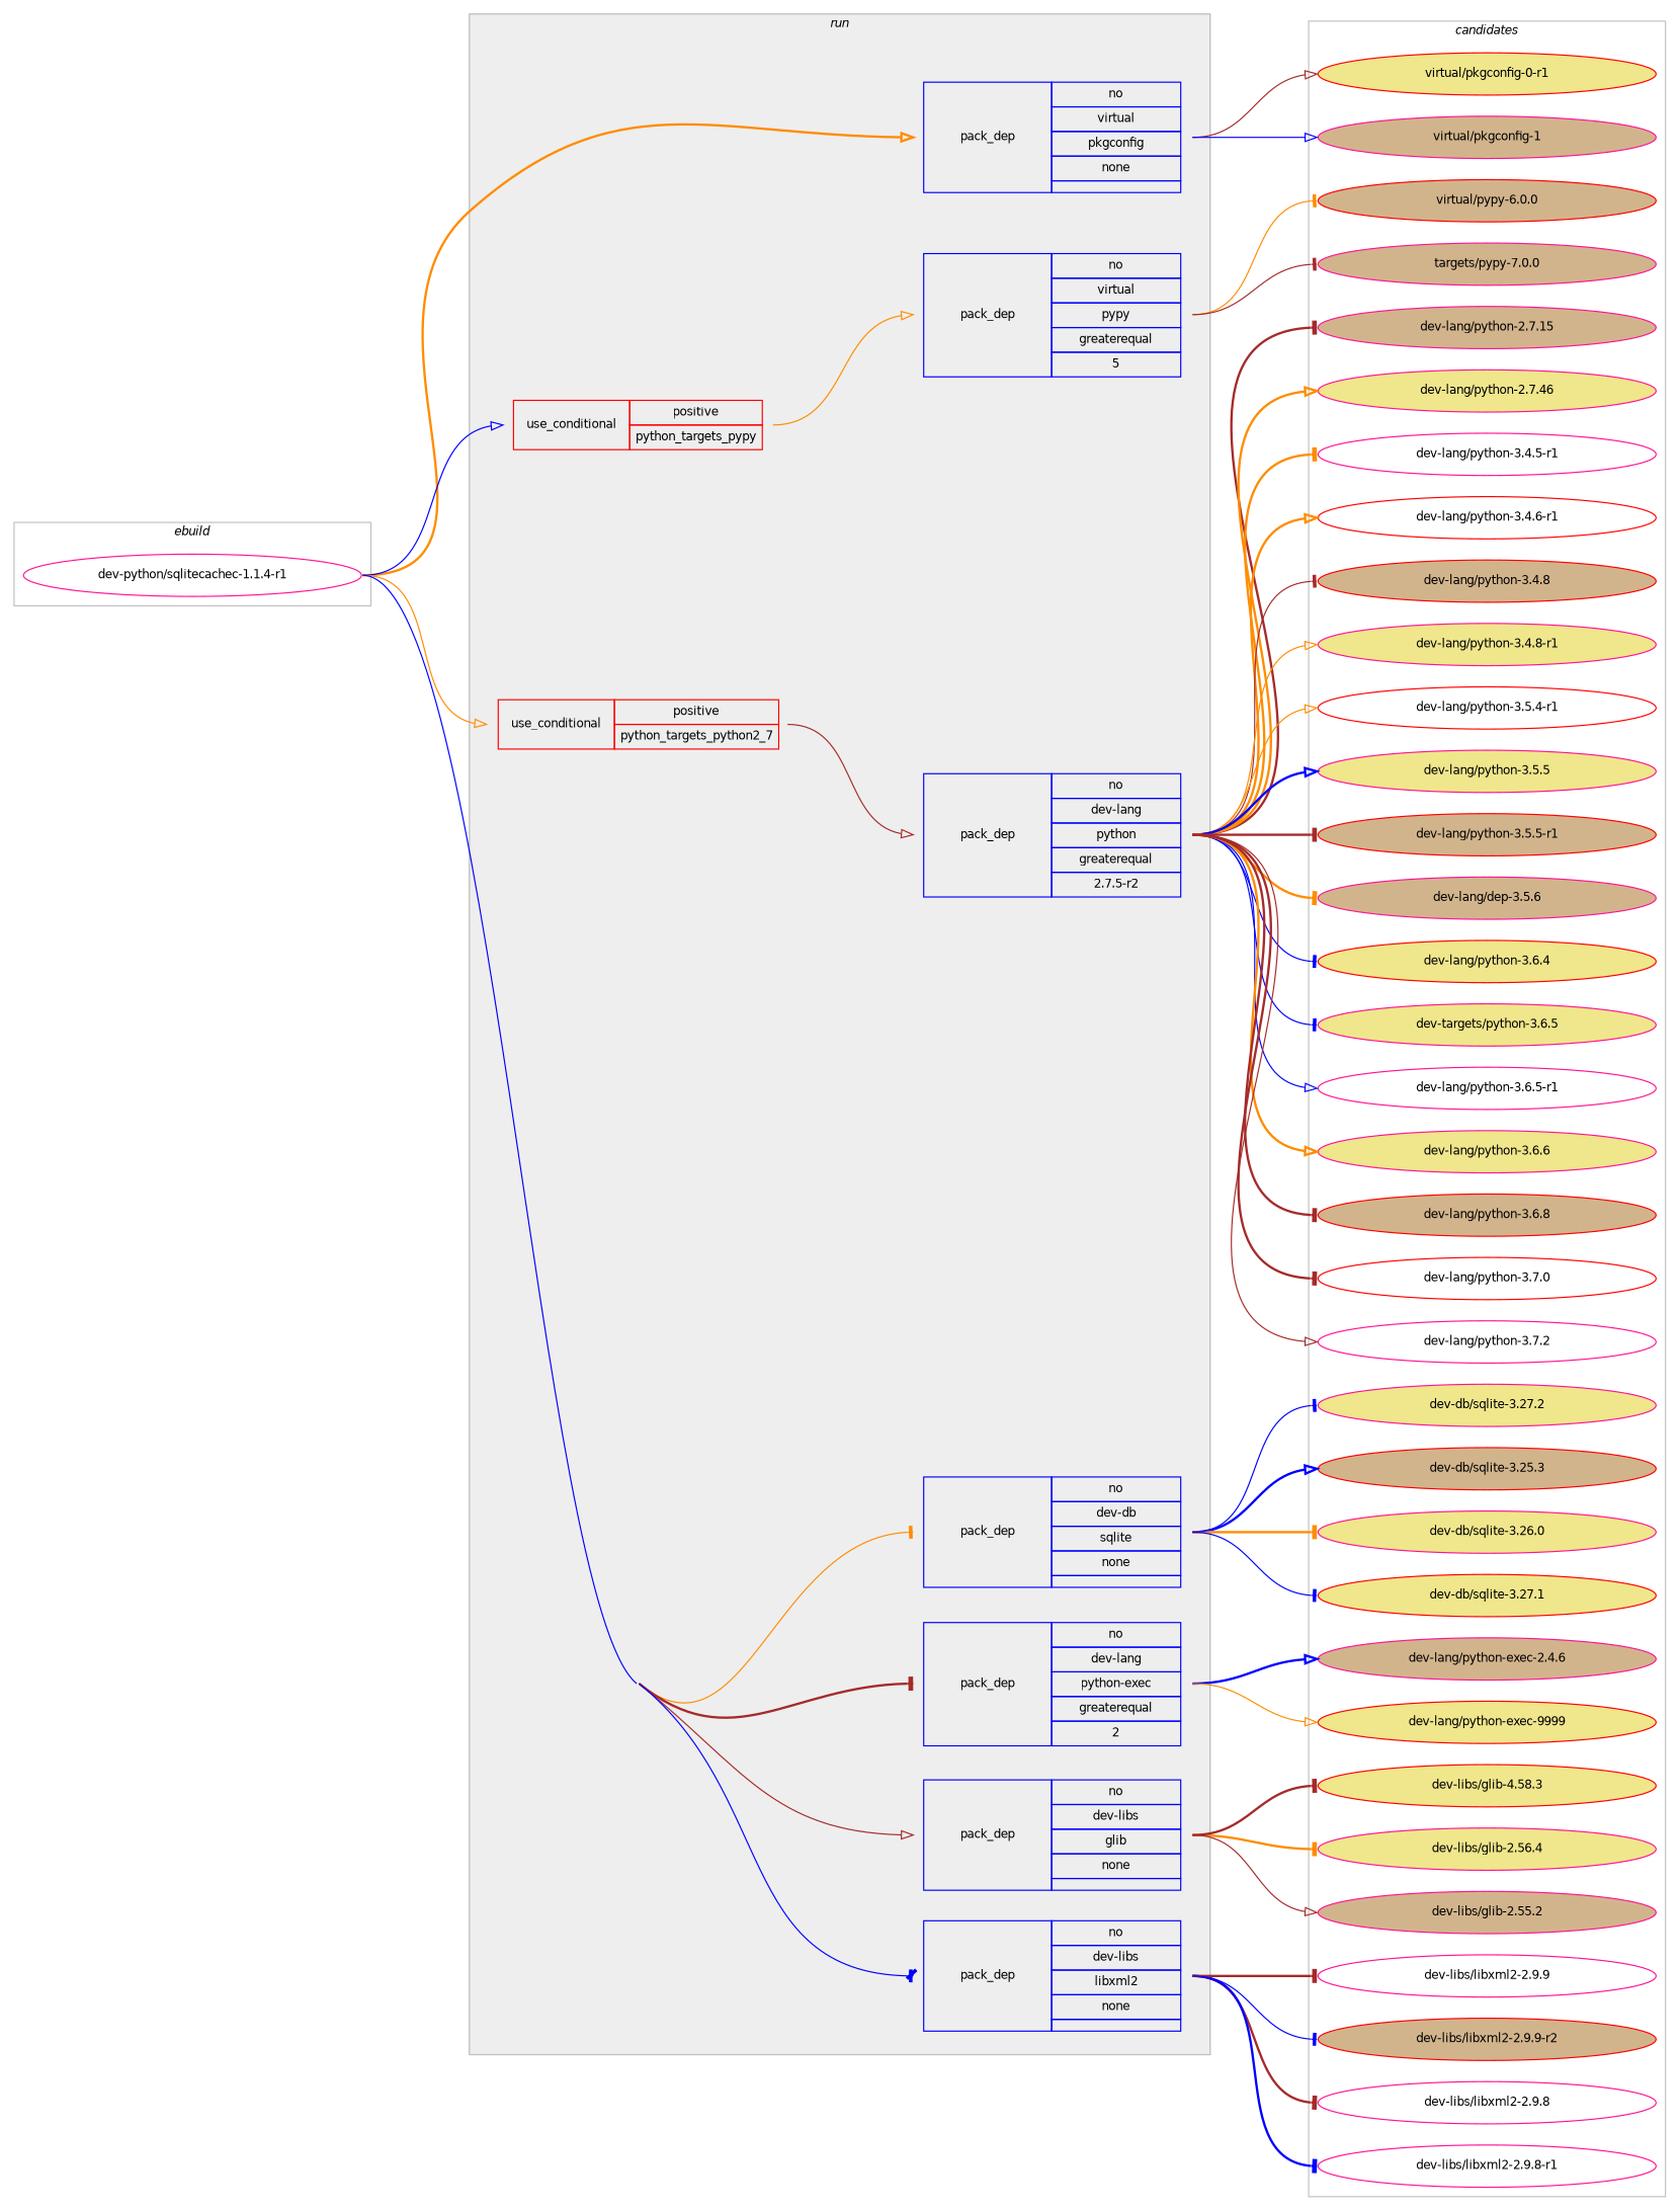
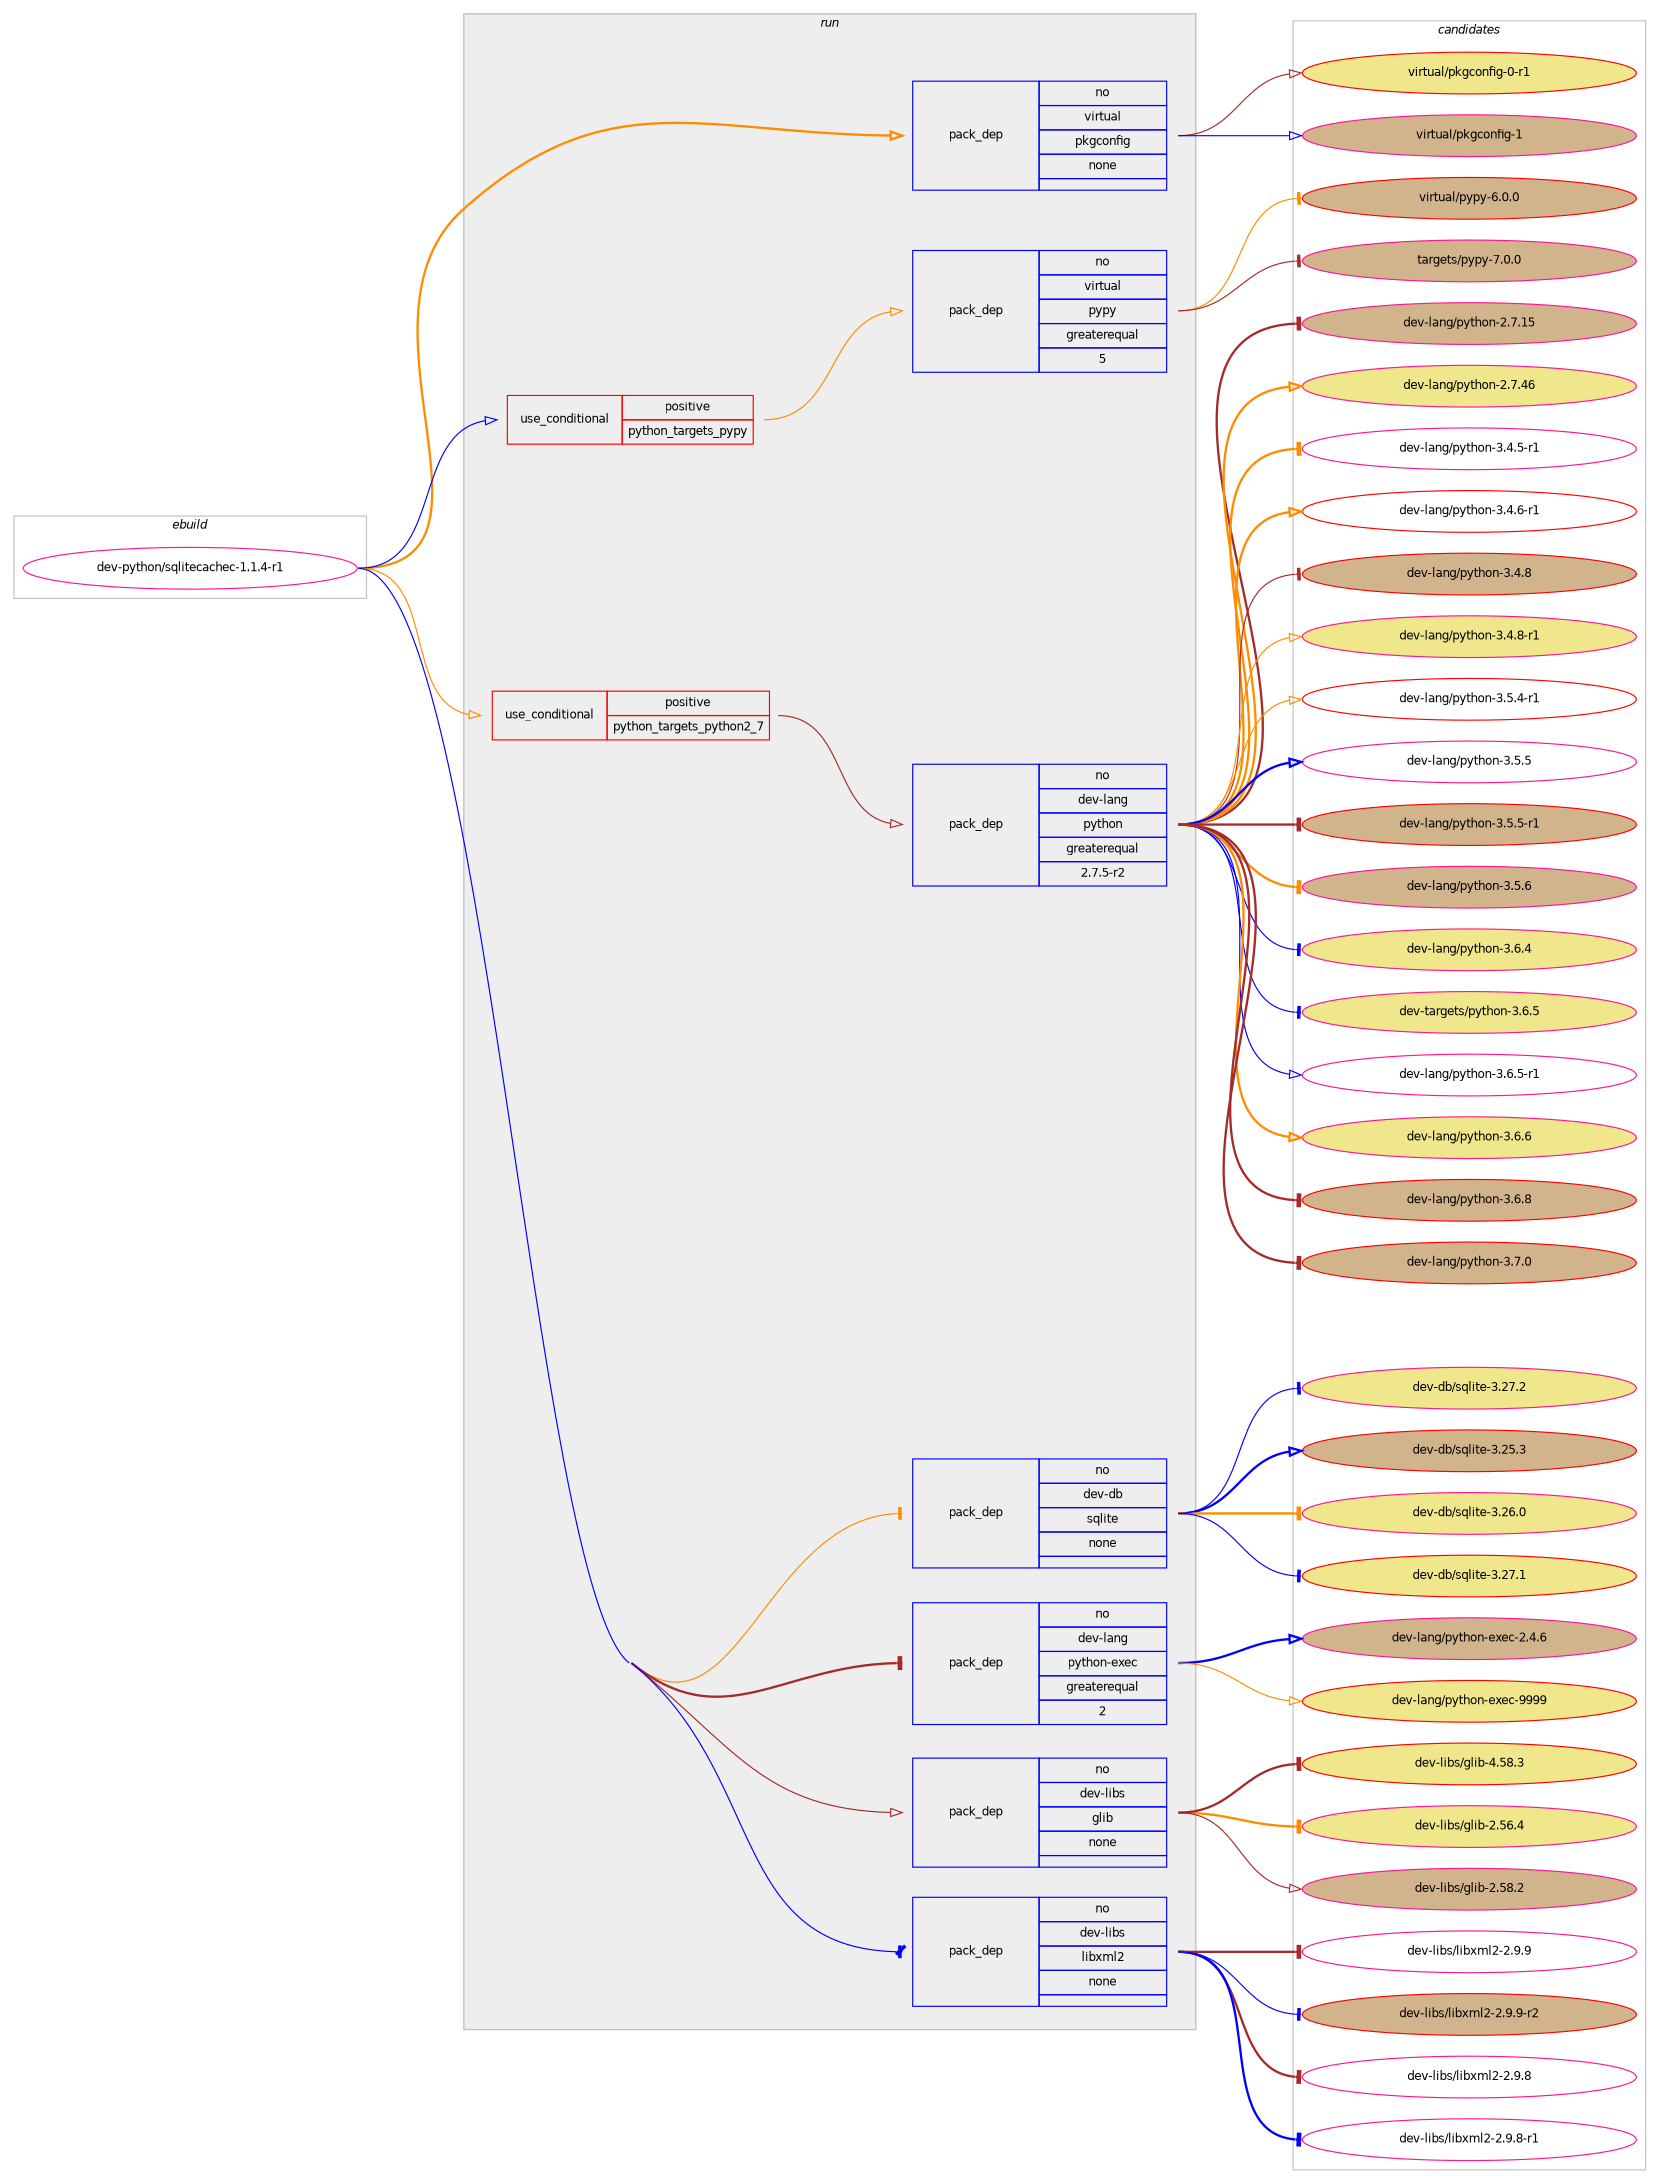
  digraph {
    compound=true
    concentrate=true
    fontname=Helvetica
    fontsize=10
    newrank=true
    rankdir=LR
    ranksep=1.5
    node [color=deeppink fillcolor=khaki fontname=Helvetica fontsize=10 style=filled]
    edge [arrowhead=tee color=darkorange headport=w style=solid tailport=e weight=100]
    n1 [fillcolor=white label="dev-python/sqlitecachec-1.1.4-r1" width=4]
    n2 [color=blue label=<<TABLE BORDER="0" CELLBORDER="1" CELLSPACING="0" CELLPADDING="4" WIDTH="220"><TR><TD ROWSPAN="6" CELLPADDING="30">pack_dep</TD></TR><TR><TD WIDTH="110">no</TD></TR><TR><TD>virtual</TD></TR><TR><TD>pkgconfig</TD></TR><TR><TD>none</TD></TR><TR><TD></TD></TR></TABLE>> shape=none fillcolor="" style=""]
    n3 [color=blue label=<<TABLE BORDER="0" CELLBORDER="1" CELLSPACING="0" CELLPADDING="4" WIDTH="220"><TR><TD ROWSPAN="6" CELLPADDING="30">pack_dep</TD></TR><TR><TD WIDTH="110">no</TD></TR><TR><TD>virtual</TD></TR><TR><TD>pypy</TD></TR><TR><TD>greaterequal</TD></TR><TR><TD>5</TD></TR></TABLE>> shape=none fillcolor="" style=""]
    n4 [color=red label=<<TABLE BORDER="0" CELLBORDER="1" CELLSPACING="0" CELLPADDING="4"><TR><TD ROWSPAN="3" CELLPADDING="10">use_conditional</TD></TR><TR><TD>positive</TD></TR><TR><TD>python_targets_pypy</TD></TR></TABLE>> shape=none fillcolor="" style=""]
    n5 [color=blue label=<<TABLE BORDER="0" CELLBORDER="1" CELLSPACING="0" CELLPADDING="4" WIDTH="220"><TR><TD ROWSPAN="6" CELLPADDING="30">pack_dep</TD></TR><TR><TD WIDTH="110">no</TD></TR><TR><TD>dev-lang</TD></TR><TR><TD>python</TD></TR><TR><TD>greaterequal</TD></TR><TR><TD>2.7.5-r2</TD></TR></TABLE>> shape=none fillcolor="" style=""]
    n6 [color=red label=<<TABLE BORDER="0" CELLBORDER="1" CELLSPACING="0" CELLPADDING="4"><TR><TD ROWSPAN="3" CELLPADDING="10">use_conditional</TD></TR><TR><TD>positive</TD></TR><TR><TD>python_targets_python2_7</TD></TR></TABLE>> shape=none fillcolor="" style=""]
    n7 [color=blue label=<<TABLE BORDER="0" CELLBORDER="1" CELLSPACING="0" CELLPADDING="4" WIDTH="220"><TR><TD ROWSPAN="6" CELLPADDING="30">pack_dep</TD></TR><TR><TD WIDTH="110">no</TD></TR><TR><TD>dev-db</TD></TR><TR><TD>sqlite</TD></TR><TR><TD>none</TD></TR><TR><TD></TD></TR></TABLE>> shape=none fillcolor="" style=""]
    n8 [color=blue label=<<TABLE BORDER="0" CELLBORDER="1" CELLSPACING="0" CELLPADDING="4" WIDTH="220"><TR><TD ROWSPAN="6" CELLPADDING="30">pack_dep</TD></TR><TR><TD WIDTH="110">no</TD></TR><TR><TD>dev-lang</TD></TR><TR><TD>python-exec</TD></TR><TR><TD>greaterequal</TD></TR><TR><TD>2</TD></TR></TABLE>> shape=none fillcolor="" style=""]
    n9 [color=blue label=<<TABLE BORDER="0" CELLBORDER="1" CELLSPACING="0" CELLPADDING="4" WIDTH="220"><TR><TD ROWSPAN="6" CELLPADDING="30">pack_dep</TD></TR><TR><TD WIDTH="110">no</TD></TR><TR><TD>dev-libs</TD></TR><TR><TD>glib</TD></TR><TR><TD>none</TD></TR><TR><TD></TD></TR></TABLE>> shape=none fillcolor="" style=""]
    n10 [color=blue label=<<TABLE BORDER="0" CELLBORDER="1" CELLSPACING="0" CELLPADDING="4" WIDTH="220"><TR><TD ROWSPAN="6" CELLPADDING="30">pack_dep</TD></TR><TR><TD WIDTH="110">no</TD></TR><TR><TD>dev-libs</TD></TR><TR><TD>libxml2</TD></TR><TR><TD>none</TD></TR><TR><TD></TD></TR></TABLE>> shape=none fillcolor="" style=""]
    n11 [color=red label="virtual/pkgconfig-0-r1" width=4]
    n12 [fillcolor=tan label="virtual/pkgconfig-1" width=4]
    n13 [color=red fillcolor=tan label="virtual/pypy-6.0.0" width=4]
    n14 [fillcolor=tan label="targets/pypy-7.0.0" width=4]
    n15 [color=red fillcolor=tan label="dev-db/sqlite-3.25.3" width=4]
    n16 [label="dev-db/sqlite-3.26.0" width=4]
    n17 [color=red label="dev-db/sqlite-3.27.1" width=4]
    n18 [label="dev-db/sqlite-3.27.2" width=4]
    n19 [fillcolor=tan label="dev-lang/python-2.7.15" width=4]
    n20 [label="dev-lang/python-2.7.46" width=4]
    n21 [fillcolor=white label="dev-lang/python-3.4.5-r1" width=4]
    n22 [color=red fillcolor=white label="dev-lang/python-3.4.6-r1" width=4]
    n23 [color=red fillcolor=tan label="dev-lang/python-3.4.8" width=4]
    n24 [label="dev-lang/python-3.4.8-r1" width=4]
    n25 [color=red fillcolor=white label="dev-lang/python-3.5.4-r1" width=4]
-   n26 [label="dev-lang/python-3.5.5" width=4]
+   n26 [fillcolor=white label="dev-lang/python-3.5.5" width=4]
    n27 [color=red fillcolor=tan label="dev-lang/python-3.5.5-r1" width=4]
-   n28 [fillcolor=tan label="dev-lang/dep-3.5.6" width=4]
-   n29 [color=red label="dev-lang/python-3.6.4" width=4]
+   n28 [fillcolor=tan label="dev-lang/python-3.5.6" width=4]
+   n29 [label="dev-lang/python-3.6.4" width=4]
    n30 [label="dev-targets/python-3.6.5" width=4]
    n31 [fillcolor=white label="dev-lang/python-3.6.5-r1" width=4]
    n32 [label="dev-lang/python-3.6.6" width=4]
    n33 [color=red fillcolor=tan label="dev-lang/python-3.6.8" width=4]
-   n34 [color=red fillcolor=white label="dev-lang/python-3.7.0" width=4]
-   n35 [fillcolor=white label="dev-lang/python-3.7.2" width=4]
+   n34 [color=red fillcolor=tan label="dev-lang/python-3.7.0" width=4]
    n36 [fillcolor=tan label="dev-lang/python-exec-2.4.6" width=4]
    n37 [color=red label="dev-lang/python-exec-9999" width=4]
    n38 [label="dev-libs/glib-2.56.4" width=4]
-   n39 [fillcolor=tan label="dev-libs/glib-2.55.2" width=4]
+   n39 [fillcolor=tan label="dev-libs/glib-2.58.2" width=4]
    n40 [color=red label="dev-libs/glib-4.58.3" width=4]
    n41 [fillcolor=white label="dev-libs/libxml2-2.9.8" width=4]
    n42 [fillcolor=white label="dev-libs/libxml2-2.9.8-r1" width=4]
    n43 [fillcolor=white label="dev-libs/libxml2-2.9.9" width=4]
    n44 [color=red fillcolor=tan label="dev-libs/libxml2-2.9.9-r2" width=4]
    subgraph cluster_1 {
      color=gray
      label=<<i>ebuild</i>>
      rank=same
      n1
    }
    subgraph cluster_2 {
      color=gray
      label=<<i>dependencies</i>>
      subgraph cluster_3 {
        color=gray
        fillcolor="#eeeeee"
        label=<<i>compile</i>>
        style=filled
        subgraph sub_4 {
          color=gray
          fillcolor="#eeeeee"
          label=<<i>compile</i>>
          style=filled
          n2
        }
      }
      subgraph cluster_5 {
        color=gray
        fillcolor="#eeeeee"
        label=<<i>compile and run</i>>
        style=filled
        subgraph sub_6 {
          color=gray
          fillcolor="#eeeeee"
          label=<<i>compile and run</i>>
          style=filled
          n4
          subgraph sub_7 {
            color=gray
            fillcolor="#eeeeee"
            label=<<i>compile and run</i>>
            style=filled
            n3
          }
        }
        subgraph sub_8 {
          color=gray
          fillcolor="#eeeeee"
          label=<<i>compile and run</i>>
          style=filled
          n6
          subgraph sub_9 {
            color=gray
            fillcolor="#eeeeee"
            label=<<i>compile and run</i>>
            style=filled
            n5
          }
        }
        subgraph sub_10 {
          color=gray
          fillcolor="#eeeeee"
          label=<<i>compile and run</i>>
          style=filled
          n7
        }
        subgraph sub_11 {
          color=gray
          fillcolor="#eeeeee"
          label=<<i>compile and run</i>>
          style=filled
          n8
        }
        subgraph sub_12 {
          color=gray
          fillcolor="#eeeeee"
          label=<<i>compile and run</i>>
          style=filled
          n9
        }
        subgraph sub_13 {
          color=gray
          fillcolor="#eeeeee"
          label=<<i>compile and run</i>>
          style=filled
          n10
        }
      }
      subgraph cluster_14 {
        color=gray
        fillcolor="#eeeeee"
        label=<<i>run</i>>
        style=filled
      }
    }
    subgraph cluster_15 {
      color=gray
      label=<<i>candidates</i>>
      rank=same
      subgraph sub_16 {
        color=black
        label=<<i>candidates</i>>
        nodesep=1
        rank=same
        n11
        n12
      }
      subgraph sub_17 {
        color=black
        label=<<i>candidates</i>>
        nodesep=1
        rank=same
        n13
        n14
      }
      subgraph sub_18 {
        color=black
        label=<<i>candidates</i>>
        nodesep=1
        rank=same
        n15
        n16
        n17
        n18
      }
      subgraph sub_19 {
        color=black
        label=<<i>candidates</i>>
        nodesep=1
        rank=same
        n19
        n20
        n21
        n22
        n23
        n24
        n25
        n26
        n27
        n28
        n29
        n30
        n31
        n32
        n33
        n34
-       n35
      }
      subgraph sub_20 {
        color=black
        label=<<i>candidates</i>>
        nodesep=1
        rank=same
        n36
        n37
      }
      subgraph sub_21 {
        color=black
        label=<<i>candidates</i>>
        nodesep=1
        rank=same
        n38
        n39
        n40
      }
      subgraph sub_22 {
        color=black
        label=<<i>candidates</i>>
        nodesep=1
        rank=same
        n41
        n42
        n43
        n44
      }
    }
    n1 -> n2 [arrowhead=onormal style=bold weight=20]
    n1 -> n4 [arrowhead=onormal color=blue weight=20]
    n1 -> n6 [arrowhead=onormal weight=20]
    n1 -> n7 [weight=20]
    n1 -> n8 [color=brown style=bold weight=20]
    n1 -> n9 [arrowhead=onormal color=brown weight=20]
    n1 -> n10 [color=blue weight=20]
    n2 -> n11 [arrowhead=onormal color=brown]
    n2 -> n12 [arrowhead=onormal color=blue]
    n3 -> n13
    n3 -> n14 [color=brown]
    n4 -> n3 [arrowhead=onormal weight=20]
    n5 -> n19 [color=brown style=bold]
    n5 -> n20 [arrowhead=onormal style=bold]
    n5 -> n21 [style=bold]
    n5 -> n22 [arrowhead=onormal style=bold]
    n5 -> n23 [color=brown]
    n5 -> n24 [arrowhead=onormal]
    n5 -> n25 [arrowhead=onormal]
    n5 -> n26 [arrowhead=onormal color=blue style=bold]
    n5 -> n27 [color=brown style=bold]
    n5 -> n28 [style=bold]
    n5 -> n29 [color=blue]
    n5 -> n30 [color=blue]
    n5 -> n31 [arrowhead=onormal color=blue]
    n5 -> n32 [arrowhead=onormal style=bold]
    n5 -> n33 [color=brown style=bold]
    n5 -> n34 [color=brown style=bold]
-   n5 -> n35 [arrowhead=onormal color=brown]
    n6 -> n5 [arrowhead=onormal color=brown weight=20]
    n7 -> n15 [arrowhead=onormal color=blue style=bold]
    n7 -> n16 [style=bold]
    n7 -> n17 [color=blue]
    n7 -> n18 [color=blue]
    n8 -> n36 [arrowhead=onormal color=blue style=bold]
    n8 -> n37 [arrowhead=onormal]
    n9 -> n38 [style=bold]
    n9 -> n39 [arrowhead=onormal color=brown]
    n9 -> n40 [color=brown style=bold]
    n10 -> n41 [color=brown style=bold]
    n10 -> n42 [color=blue style=bold]
    n10 -> n43 [color=brown style=bold]
    n10 -> n44 [color=blue]
  }
